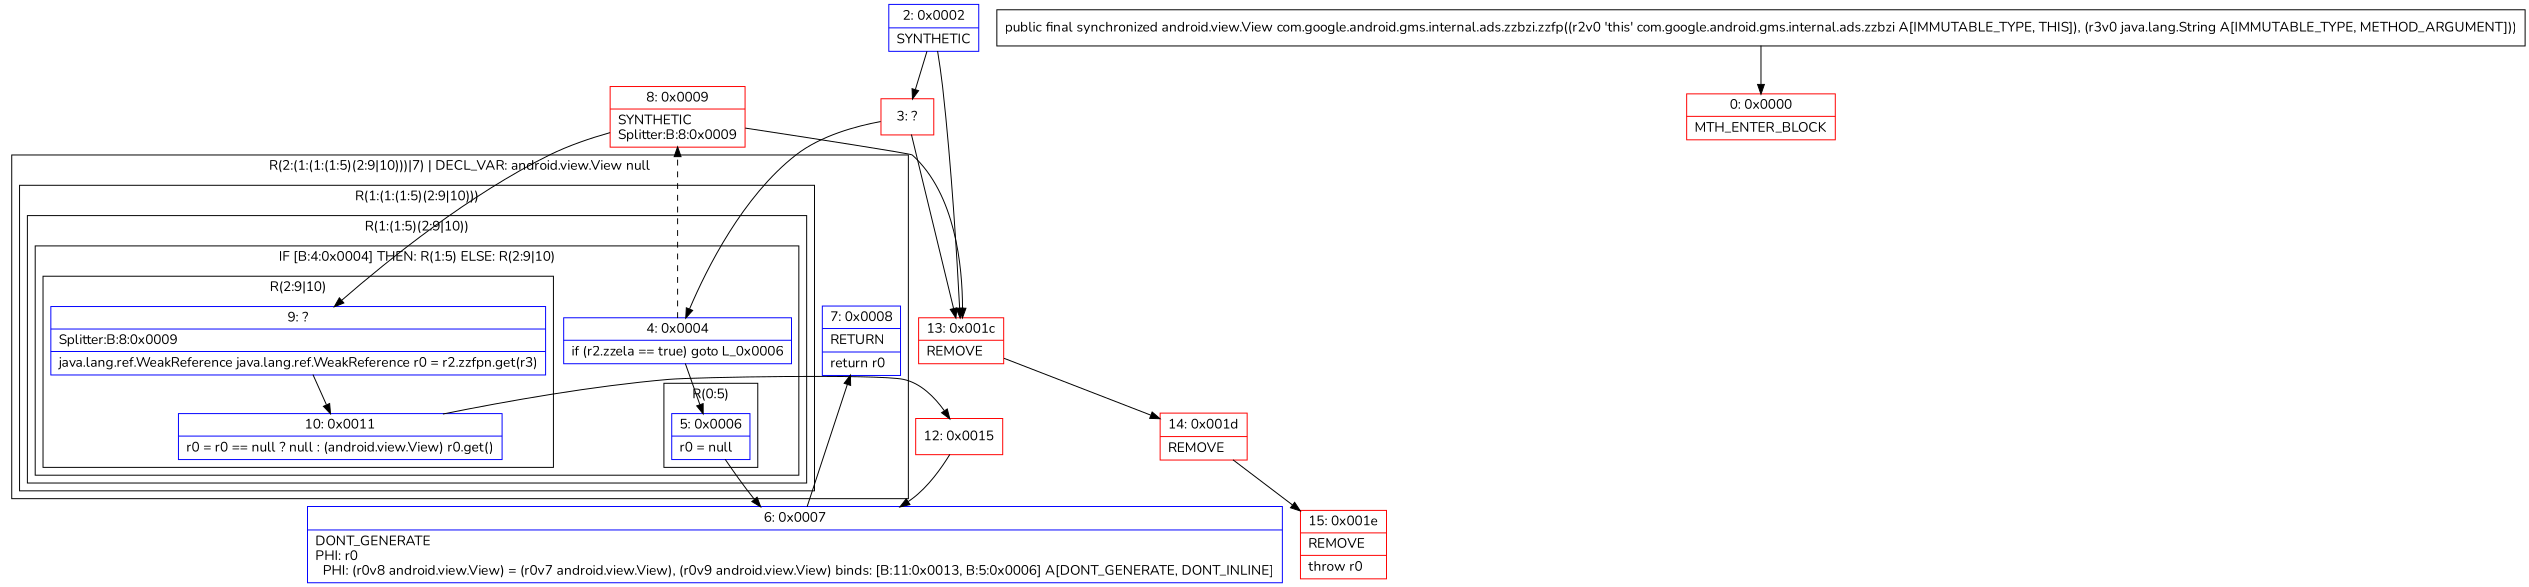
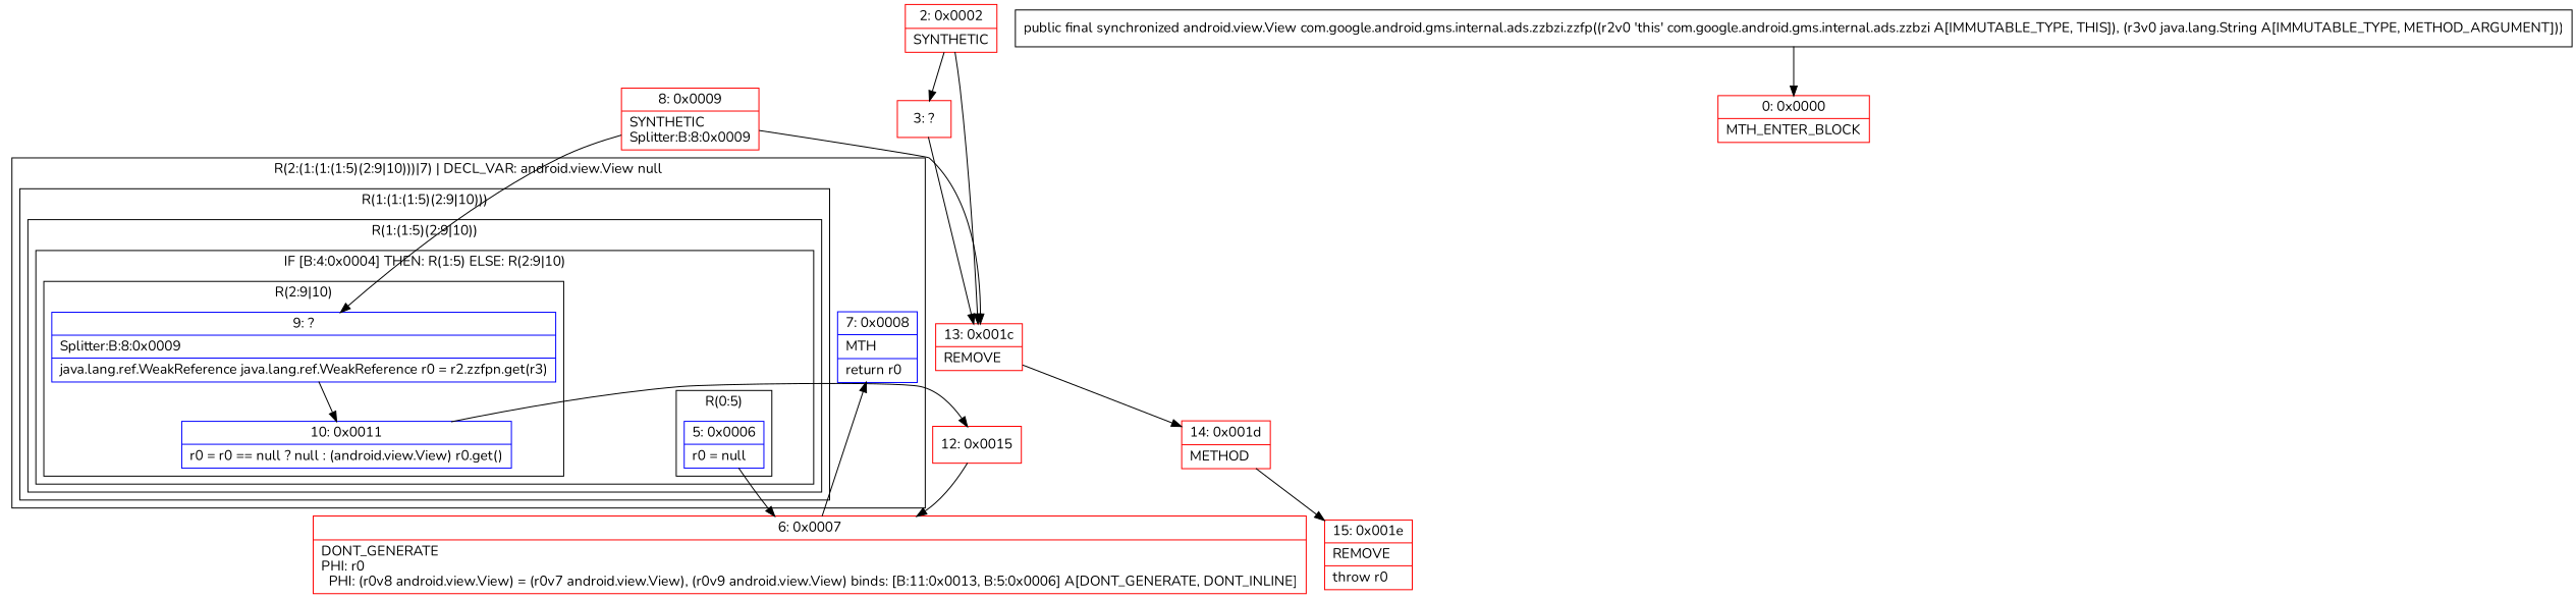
  digraph {
    fontname=Nunito
    node [color=red fontname=Nunito shape=record]
    edge [fontname=Nunito]
    n1 [color=blue label="{5\:\ 0x0006|r0 = null\l}"]
    n2 [color=blue label="{9\:\ ?|Splitter:B:8:0x0009\l|java.lang.ref.WeakReference java.lang.ref.WeakReference r0 = r2.zzfpn.get(r3)\l}"]
    n3 [color=blue label="{10\:\ 0x0011|r0 = r0 == null ? null : (android.view.View) r0.get()\l}"]
-   n4 [color=blue label="{4\:\ 0x0004|if (r2.zzela == true) goto L_0x0006\l}"]
-   n5 [color=blue label="{7\:\ 0x0008|RETURN\l|return r0\l}"]
-   n6 [color=blue label="{6\:\ 0x0007|DONT_GENERATE\lPHI: r0 \l  PHI: (r0v8 android.view.View) = (r0v7 android.view.View), (r0v9 android.view.View) binds: [B:11:0x0013, B:5:0x0006] A[DONT_GENERATE, DONT_INLINE]\l}"]
+   n5 [color=blue label="{7\:\ 0x0008|MTH\l|return r0\l}"]
+   n6 [label="{6\:\ 0x0007|DONT_GENERATE\lPHI: r0 \l  PHI: (r0v8 android.view.View) = (r0v7 android.view.View), (r0v9 android.view.View) binds: [B:11:0x0013, B:5:0x0006] A[DONT_GENERATE, DONT_INLINE]\l}"]
    n7 [label="{12\:\ 0x0015}"]
    n8 [label="{8\:\ 0x0009|SYNTHETIC\lSplitter:B:8:0x0009\l}"]
    n9 [label="{13\:\ 0x001c|REMOVE\l}"]
    n10 [label="{0\:\ 0x0000|MTH_ENTER_BLOCK\l}"]
-   n11 [color=blue label="{2\:\ 0x0002|SYNTHETIC\l}"]
+   n11 [label="{2\:\ 0x0002|SYNTHETIC\l}"]
    n12 [label="{3\:\ ?}"]
-   n13 [label="{14\:\ 0x001d|REMOVE\l}"]
+   n13 [label="{14\:\ 0x001d|METHOD\l}"]
    n14 [label="{15\:\ 0x001e|REMOVE\l|throw r0\l}"]
    n15 [label="{public final synchronized android.view.View com.google.android.gms.internal.ads.zzbzi.zzfp((r2v0 'this' com.google.android.gms.internal.ads.zzbzi A[IMMUTABLE_TYPE, THIS]), (r3v0 java.lang.String A[IMMUTABLE_TYPE, METHOD_ARGUMENT])) }" color=""]
    subgraph cluster_1 {
      label="R(2:(1:(1:(1:5)(2:9|10)))|7) | DECL_VAR: android.view.View null\l"
      n5
      subgraph cluster_2 {
        label="R(1:(1:(1:5)(2:9|10)))"
        subgraph cluster_3 {
          label="R(1:(1:5)(2:9|10))"
          subgraph cluster_4 {
            label="IF [B:4:0x0004] THEN: R(1:5) ELSE: R(2:9|10)"
-           n4
            subgraph cluster_5 {
              label="R(0:5)"
              n1
            }
            subgraph cluster_6 {
              label="R(2:9|10)"
              n2
              n3
            }
          }
        }
      }
    }
    n1 -> n6
    n2 -> n3
    n3 -> n7
-   n4 -> n1
-   n4 -> n8 [style=dashed]
    n6 -> n5
    n7 -> n6
    n8 -> n2
    n8 -> n9
    n9 -> n13
    n11 -> n9
    n11 -> n12
-   n12 -> n4
    n12 -> n9
    n13 -> n14
    n15 -> n10
  }
